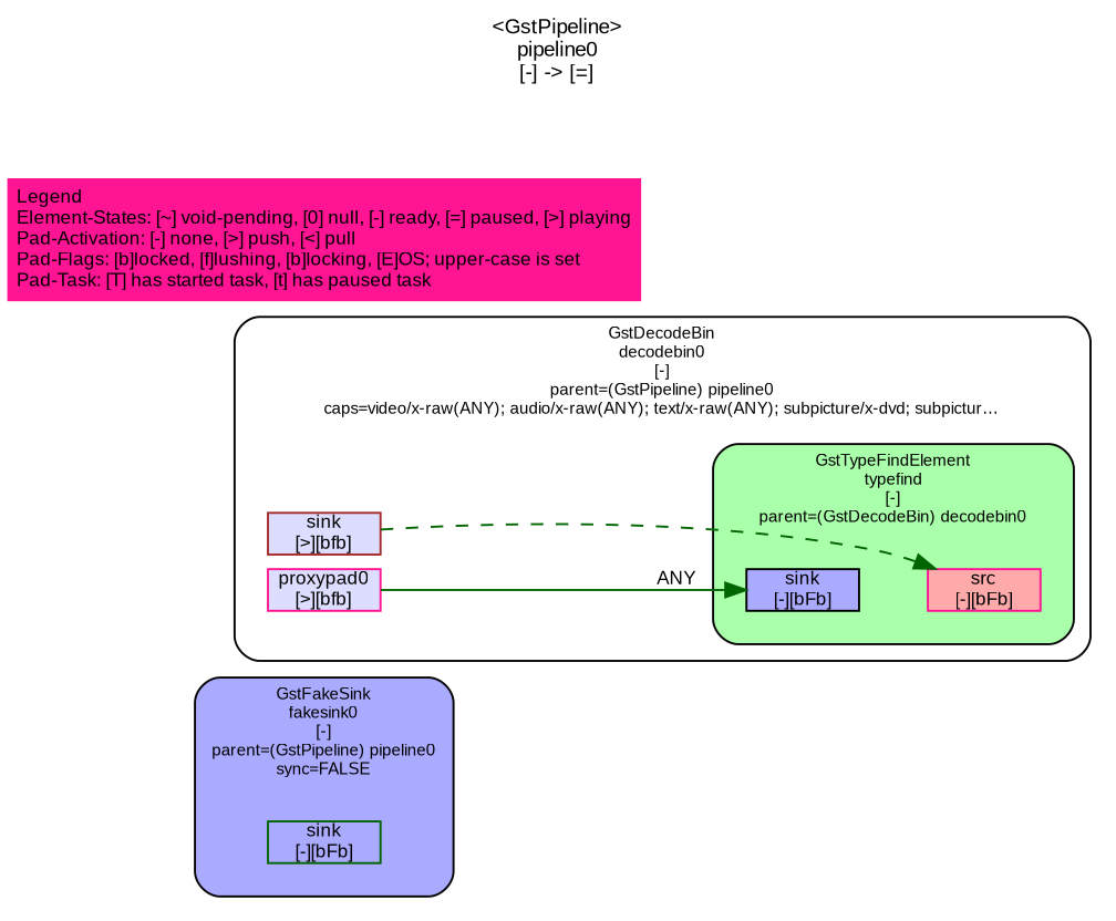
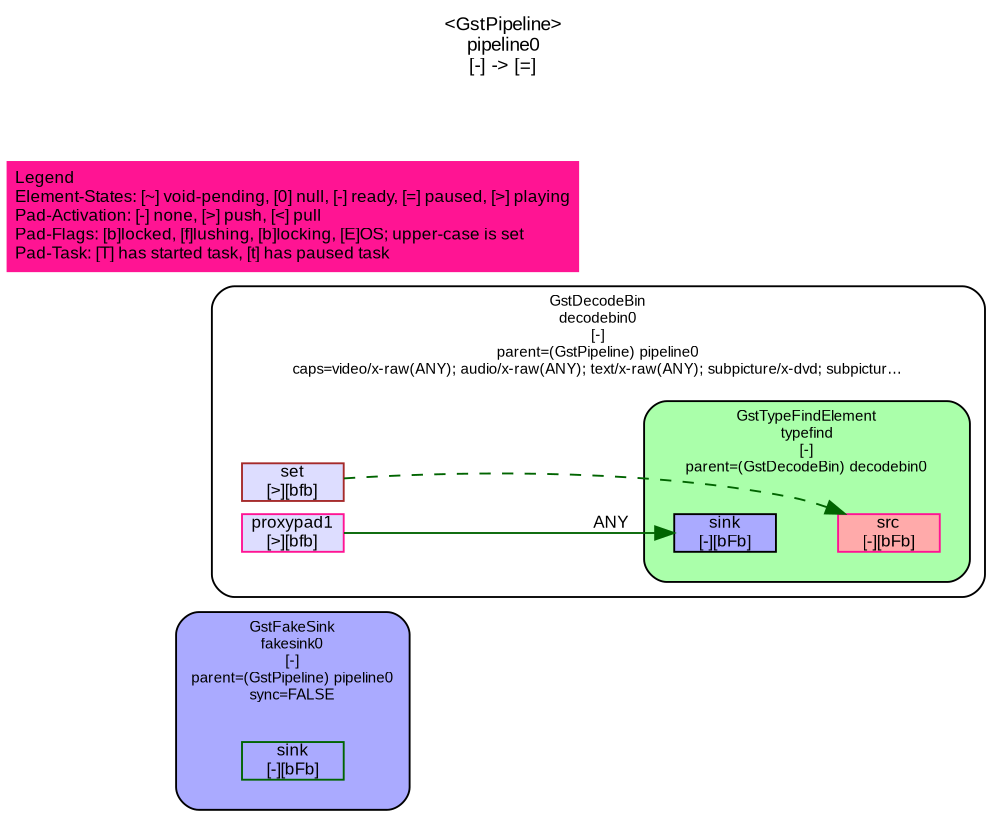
  digraph {
    fontname="Liberation Sans"
    fontsize=10
    label="<GstPipeline>\npipeline0\n[-] -> [=]"
    labelloc=t
    nodesep=.1
    rankdir=LR
    ranksep=.2
    node [color=deeppink fillcolor="#aaaaff" fontname="Liberation Sans" fontsize=9 margin="0.0,0.0" shape=box style="filled,solid"]
    edge [color=darkgreen fontname="Liberation Sans" fontsize=9 labelfontsize=6]
    n1 [color=darkgreen height=0.2 label="sink\n[-][bFb]"]
-   n2 [fillcolor="#ddddff" height=0.2 label="proxypad0\n[>][bfb]"]
-   n3 [color=brown fillcolor="#ddddff" height=0.2 label="sink\n[>][bfb]"]
+   n2 [fillcolor="#ddddff" height=0.2 label="proxypad1\n[>][bfb]"]
+   n3 [color=brown fillcolor="#ddddff" height=0.2 label="set\n[>][bfb]"]
    n4 [color=black height=0.2 label="sink\n[-][bFb]"]
    n5 [fillcolor="#ffaaaa" height=0.2 label="src\n[-][bFb]"]
    n6 [label="Legend\lElement-States: [~] void-pending, [0] null, [-] ready, [=] paused, [>] playing\lPad-Activation: [-] none, [>] push, [<] pull\lPad-Flags: [b]locked, [f]lushing, [b]locking, [E]OS; upper-case is set\lPad-Task: [T] has started task, [t] has paused task\l" margin="0.05,0.05" style=filled fillcolor=""]
    subgraph cluster_1 {
      color=black
      fillcolor="#aaaaff"
      fontsize=8
      label="GstFakeSink\nfakesink0\n[-]\nparent=(GstPipeline) pipeline0\nsync=FALSE"
      style="filled,rounded"
      subgraph cluster_2 {
        color=black
        fillcolor="#aaaaff"
        fontsize=8
        label=""
        style=invis
        n1
      }
    }
    subgraph cluster_3 {
      color=black
      fillcolor="#ffffff"
      fontsize=8
      label="GstDecodeBin\ndecodebin0\n[-]\nparent=(GstPipeline) pipeline0\ncaps=video/x-raw(ANY); audio/x-raw(ANY); text/x-raw(ANY); subpicture/x-dvd; subpictur…"
      style="filled,rounded"
      subgraph cluster_4 {
        color=black
        fillcolor="#ffffff"
        fontsize=8
        label=""
        style=invis
        n2
        n3
      }
      subgraph cluster_5 {
        color=black
        fillcolor="#aaffaa"
        fontsize=8
        label="GstTypeFindElement\ntypefind\n[-]\nparent=(GstDecodeBin) decodebin0"
        style="filled,rounded"
        subgraph cluster_6 {
          color=black
          fillcolor="#aaffaa"
          fontsize=8
          label=""
          style=invis
          n4
        }
        subgraph cluster_7 {
          color=black
          fillcolor="#aaffaa"
          fontsize=8
          label=""
          style=invis
          n5
        }
      }
    }
    subgraph cluster_8 {
      color=black
      fillcolor="#ffffff"
      fontsize=8
      label="GstRTSPSrc\nm_src\n[-]\nparent=(GstPipeline) pipeline0\nlocation=\"rtsp://admin:admin123@192.168.0.108:554\"\nlatency=200\nproxy-id=NULL\nproxy-pw=NULL"
      style="filled,rounded"
    }
    n2 -> n4 [label=ANY]
    n3 -> n5 [minlen=0 style=dashed]
    n4 -> n5 [style=invis color=""]
  }
